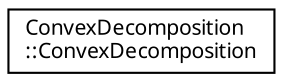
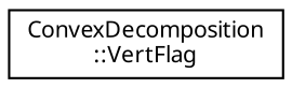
  digraph {
    rankdir=LR
    fontname="Noto Sans"
-   n1 [color=black fillcolor=white fontname="Noto Sans" fontsize=10 height=0.2 label="ConvexDecomposition\l::ConvexDecomposition" shape=record style=filled width=0.4]
+   n1 [color=black fillcolor=white fontname="Noto Sans" fontsize=10 height=0.2 label="ConvexDecomposition\l::VertFlag" shape=record style=filled width=0.4]
  }
